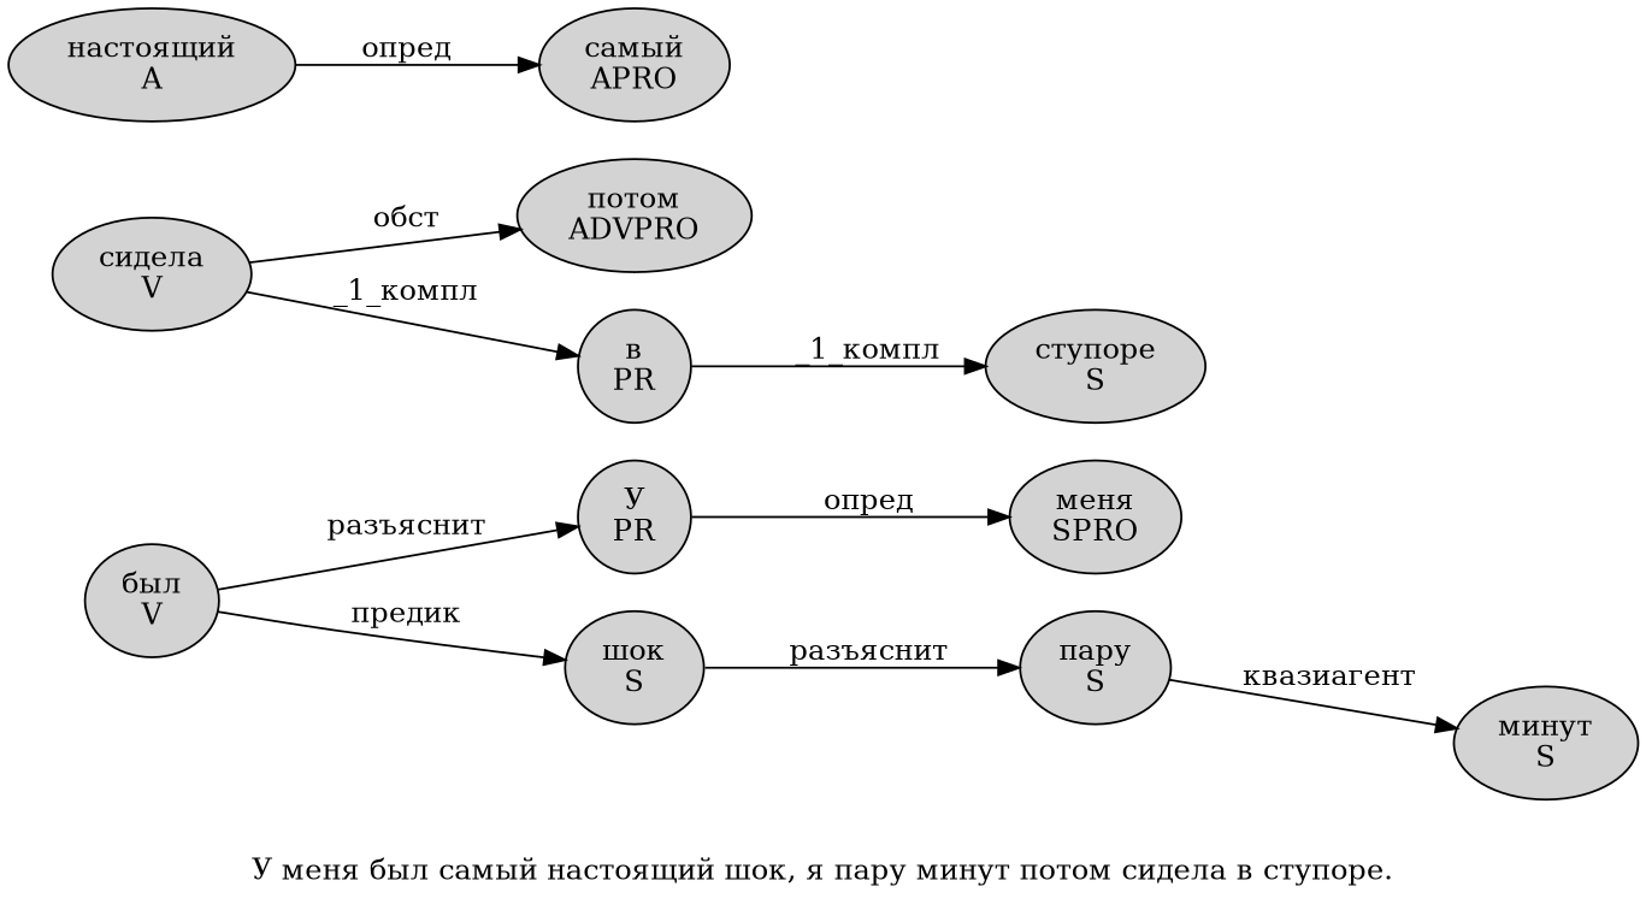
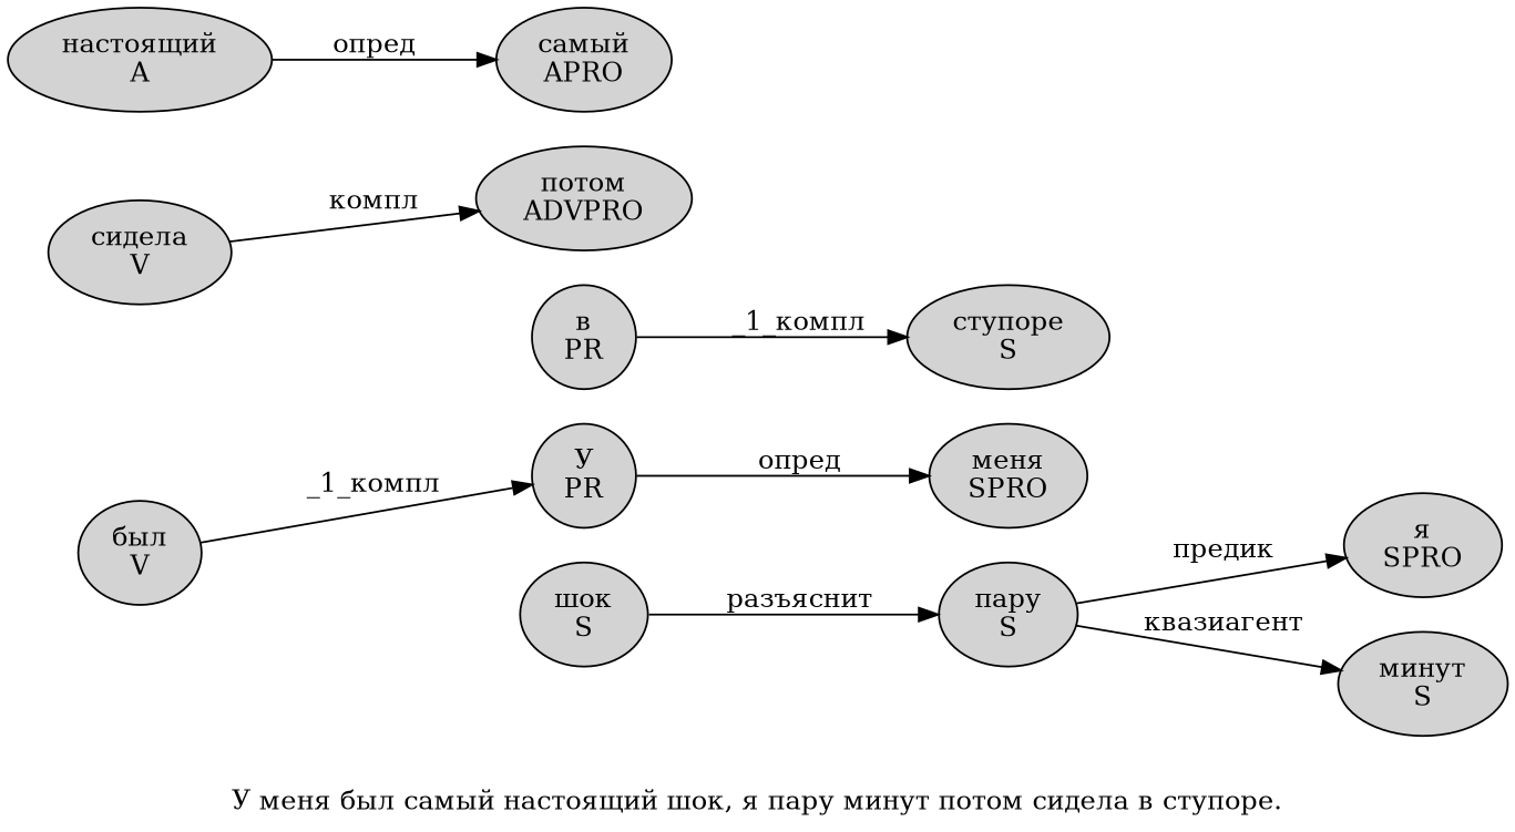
  digraph {
    label="У меня был самый настоящий шок, я пару минут потом сидела в ступоре."
    rankdir=LR
    node [fillcolor=lightgray penwidth=1 shape=ellipse style=filled]
    n1 [label="У\nPR"]
    n2 [label="меня\nSPRO"]
    n3 [label="был\nV"]
    n4 [label="шок\nS"]
    n5 [label="пару\nS"]
    n6 [label="сидела\nV"]
    n7 [label="потом\nADVPRO"]
    n8 [label="в\nPR"]
    n9 [label="самый\nAPRO"]
    n10 [label="настоящий\nA"]
+   n11 [label="я\nSPRO"]
    n12 [label="минут\nS"]
    n13 [label="ступоре\nS"]
    n1 -> n2 [label="опред"]
-   n3 -> n1 [label="разъяснит"]
-   n3 -> n4 [label="предик"]
+   n3 -> n1 [label="_1_компл"]
    n4 -> n5 [label="разъяснит"]
+   n5 -> n11 [label="предик"]
    n5 -> n12 [label="квазиагент"]
-   n6 -> n7 [label="обст"]
-   n6 -> n8 [label="_1_компл"]
+   n6 -> n7 [label="компл"]
    n8 -> n13 [label="_1_компл"]
    n10 -> n9 [label="опред"]
  }
